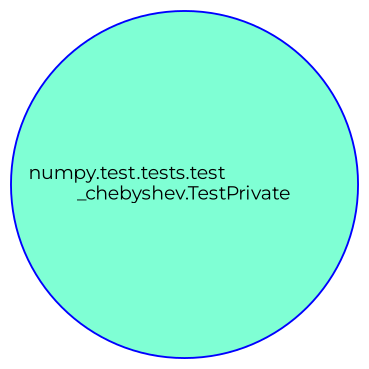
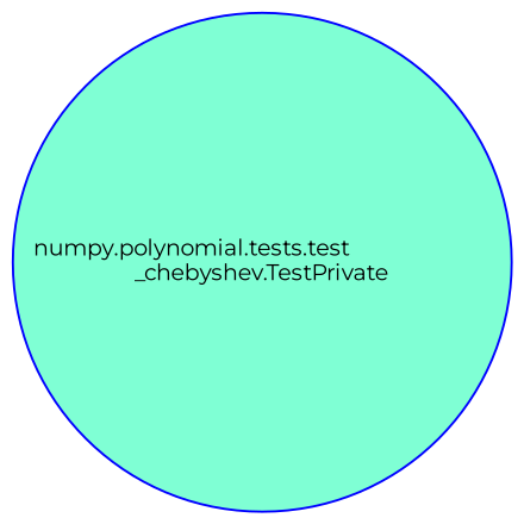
  digraph {
    rankdir=LR
    fontname=Montserrat
-   n1 [color=blue fillcolor=aquamarine fontname=Montserrat fontsize=10 height=0.2 label="numpy.test.tests.test\l_chebyshev.TestPrivate" shape=circle style=filled width=0.4]
+   n1 [color=blue fillcolor=aquamarine fontname=Montserrat fontsize=10 height=0.2 label="numpy.polynomial.tests.test\l_chebyshev.TestPrivate" shape=circle style=filled width=0.4]
  }
